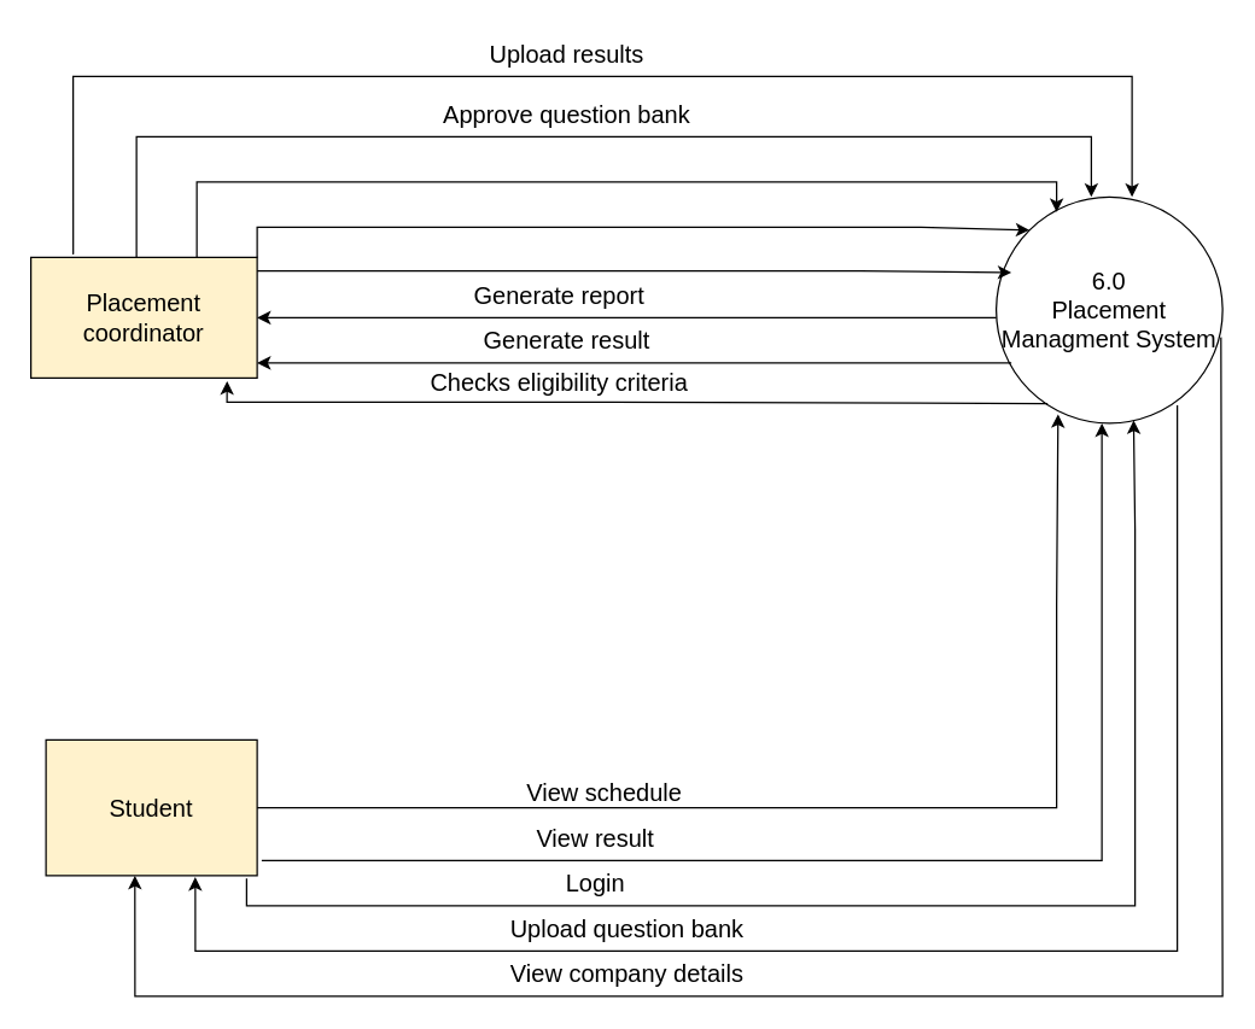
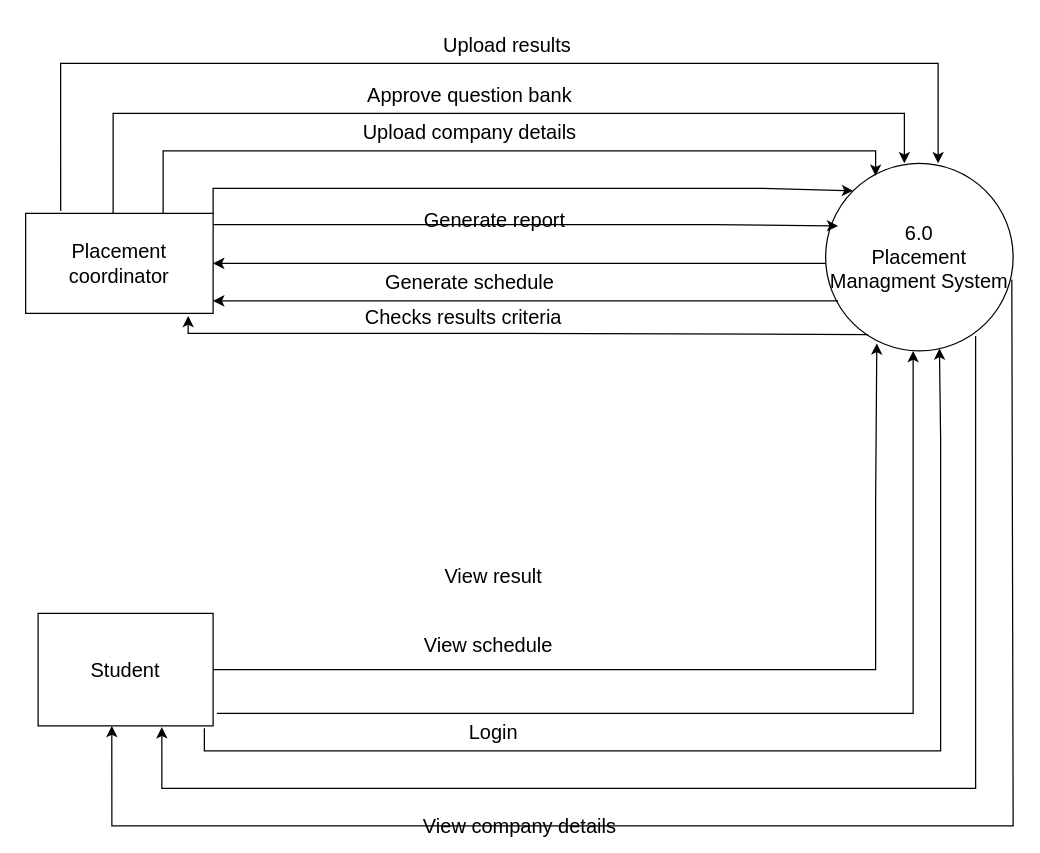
  <mxCell id="0" />
  <mxCell id="1" parent="0" />
- <mxCell id="2" value="&lt;font style=&quot;font-size: 16px;&quot;&gt;Placement coordinator&lt;/font&gt;" style="rounded=0;whiteSpace=wrap;html=1;fillColor=#fff2cc;" vertex="1" parent="1"><mxGeometry x="20" y="170" width="150" height="80" as="geometry" /></mxCell>
+ <mxCell id="2" value="&lt;font style=&quot;font-size: 16px;&quot;&gt;Placement coordinator&lt;/font&gt;" style="rounded=0;whiteSpace=wrap;html=1;" vertex="1" parent="1"><mxGeometry x="20" y="170" width="150" height="80" as="geometry" /></mxCell>
  <mxCell id="3" value="&lt;font style=&quot;font-size: 16px;&quot;&gt;6.0&lt;/font&gt;&lt;div&gt;&lt;font size=&quot;3&quot;&gt;Placement Managment System&lt;/font&gt;&lt;/div&gt;" style="ellipse;whiteSpace=wrap;html=1;aspect=fixed;" vertex="1" parent="1"><mxGeometry x="660" y="130" width="150" height="150" as="geometry" /></mxCell>
- <mxCell id="4" value="&lt;font size=&quot;3&quot;&gt;Student&lt;/font&gt;" style="rounded=0;whiteSpace=wrap;html=1;fillColor=#fff2cc;" vertex="1" parent="1"><mxGeometry x="30" y="490" width="140" height="90" as="geometry" /></mxCell>
+ <mxCell id="4" value="&lt;font size=&quot;3&quot;&gt;Student&lt;/font&gt;" style="rounded=0;whiteSpace=wrap;html=1;" vertex="1" parent="1"><mxGeometry x="30" y="490" width="140" height="90" as="geometry" /></mxCell>
  <mxCell id="5" value="" style="endArrow=classic;html=1;rounded=0;entryX=0.607;entryY=0.987;entryDx=0;entryDy=0;entryPerimeter=0;exitX=0.95;exitY=1.022;exitDx=0;exitDy=0;exitPerimeter=0;" edge="1" parent="1" source="4" target="3"><mxGeometry width="50" height="50" relative="1" as="geometry"><mxPoint x="150" y="600" as="sourcePoint" /><mxPoint x="740" y="290" as="targetPoint" /><Array as="points"><mxPoint x="163" y="600" /><mxPoint x="270" y="600" /><mxPoint x="380" y="600" /><mxPoint x="570" y="600" /><mxPoint x="752" y="600" /><mxPoint x="752" y="490" /><mxPoint x="752" y="410" /><mxPoint x="752" y="350" /></Array></mxGeometry></mxCell>
  <mxCell id="6" value="" style="endArrow=classic;html=1;rounded=0;exitX=0.8;exitY=0.92;exitDx=0;exitDy=0;exitPerimeter=0;entryX=0.707;entryY=1.011;entryDx=0;entryDy=0;entryPerimeter=0;" edge="1" parent="1" source="3" target="4"><mxGeometry width="50" height="50" relative="1" as="geometry"><mxPoint x="760" y="260" as="sourcePoint" /><mxPoint x="170" y="560" as="targetPoint" /><Array as="points"><mxPoint x="780" y="430" /><mxPoint x="780" y="530" /><mxPoint x="780" y="610" /><mxPoint x="780" y="630" /><mxPoint x="710" y="630" /><mxPoint x="590" y="630" /><mxPoint x="500" y="630" /><mxPoint x="300" y="630" /><mxPoint x="129" y="630" /></Array></mxGeometry></mxCell>
  <mxCell id="7" value="" style="endArrow=classic;html=1;rounded=0;" edge="1" parent="1"><mxGeometry width="50" height="50" relative="1" as="geometry"><mxPoint x="90" y="170" as="sourcePoint" /><mxPoint x="723" y="130" as="targetPoint" /><Array as="points"><mxPoint x="90" y="90" /><mxPoint x="410" y="90" /><mxPoint x="580" y="90" /><mxPoint x="723" y="90" /></Array></mxGeometry></mxCell>
  <mxCell id="8" value="" style="endArrow=classic;html=1;rounded=0;entryX=0;entryY=0;entryDx=0;entryDy=0;exitX=1;exitY=0;exitDx=0;exitDy=0;" edge="1" parent="1" source="2" target="3"><mxGeometry width="50" height="50" relative="1" as="geometry"><mxPoint x="150" y="171" as="sourcePoint" /><mxPoint x="725" y="141" as="targetPoint" /><Array as="points"><mxPoint x="170" y="150" /><mxPoint x="220" y="150" /><mxPoint x="340" y="150" /><mxPoint x="520" y="150" /><mxPoint x="610" y="150" /></Array></mxGeometry></mxCell>
  <mxCell id="9" value="" style="endArrow=classic;html=1;rounded=0;exitX=0.993;exitY=0.62;exitDx=0;exitDy=0;exitPerimeter=0;entryX=0.421;entryY=1;entryDx=0;entryDy=0;entryPerimeter=0;" edge="1" parent="1" source="3" target="4"><mxGeometry width="50" height="50" relative="1" as="geometry"><mxPoint x="760" y="270" as="sourcePoint" /><mxPoint x="87" y="583" as="targetPoint" /><Array as="points"><mxPoint x="810" y="650" /><mxPoint x="810" y="660" /><mxPoint x="630" y="660" /><mxPoint x="450" y="660" /><mxPoint x="250" y="660" /><mxPoint x="89" y="660" /></Array></mxGeometry></mxCell>
  <mxCell id="10" value="" style="endArrow=classic;html=1;rounded=0;exitX=1;exitY=0.5;exitDx=0;exitDy=0;entryX=0.273;entryY=0.96;entryDx=0;entryDy=0;entryPerimeter=0;" edge="1" parent="1" source="4" target="3"><mxGeometry width="50" height="50" relative="1" as="geometry"><mxPoint x="183" y="539" as="sourcePoint" /><mxPoint x="660" y="340" as="targetPoint" /><Array as="points"><mxPoint x="320" y="535" /><mxPoint x="480" y="535" /><mxPoint x="660" y="535" /><mxPoint x="700" y="535" /><mxPoint x="700" y="513" /><mxPoint x="700" y="400" /></Array></mxGeometry></mxCell>
  <mxCell id="11" value="" style="endArrow=classic;html=1;rounded=0;" edge="1" parent="1"><mxGeometry width="50" height="50" relative="1" as="geometry"><mxPoint x="170" y="179" as="sourcePoint" /><mxPoint x="670" y="180" as="targetPoint" /><Array as="points"><mxPoint x="310" y="179" /><mxPoint x="450" y="179" /><mxPoint x="510" y="179" /><mxPoint x="570" y="179" /></Array></mxGeometry></mxCell>
  <mxCell id="12" value="" style="endArrow=classic;html=1;rounded=0;entryX=1;entryY=0.5;entryDx=0;entryDy=0;" edge="1" parent="1" target="2"><mxGeometry width="50" height="50" relative="1" as="geometry"><mxPoint x="660" y="210" as="sourcePoint" /><mxPoint x="170" y="209" as="targetPoint" /><Array as="points"><mxPoint x="580" y="210" /><mxPoint x="480" y="210" /><mxPoint x="390" y="210" /><mxPoint x="290" y="210" /></Array></mxGeometry></mxCell>
  <mxCell id="13" value="" style="endArrow=classic;html=1;rounded=0;entryX=1;entryY=0.875;entryDx=0;entryDy=0;entryPerimeter=0;" edge="1" parent="1" target="2"><mxGeometry width="50" height="50" relative="1" as="geometry"><mxPoint x="670" y="240" as="sourcePoint" /><mxPoint x="183" y="221" as="targetPoint" /><Array as="points"><mxPoint x="620" y="240" /><mxPoint x="560" y="240" /><mxPoint x="420" y="240" /><mxPoint x="300" y="240" /></Array></mxGeometry></mxCell>
  <mxCell id="14" value="" style="endArrow=classic;html=1;rounded=0;" edge="1" parent="1"><mxGeometry width="50" height="50" relative="1" as="geometry"><mxPoint x="173" y="570" as="sourcePoint" /><mxPoint x="730" y="280" as="targetPoint" /><Array as="points"><mxPoint x="310" y="570" /><mxPoint x="530" y="570" /><mxPoint x="730" y="570" /><mxPoint x="730" y="550" /><mxPoint x="730" y="530" /><mxPoint x="730" y="430" /><mxPoint x="730" y="360" /></Array></mxGeometry></mxCell>
  <mxCell id="15" value="" style="endArrow=classic;html=1;rounded=0;" edge="1" parent="1"><mxGeometry width="50" height="50" relative="1" as="geometry"><mxPoint x="130" y="170" as="sourcePoint" /><mxPoint x="700" y="140" as="targetPoint" /><Array as="points"><mxPoint x="130" y="120" /><mxPoint x="290" y="120" /><mxPoint x="470" y="120" /><mxPoint x="600" y="120" /><mxPoint x="700" y="120" /></Array></mxGeometry></mxCell>
  <mxCell id="16" value="" style="endArrow=classic;html=1;rounded=0;entryX=0.6;entryY=0;entryDx=0;entryDy=0;entryPerimeter=0;exitX=0.187;exitY=-0.025;exitDx=0;exitDy=0;exitPerimeter=0;" edge="1" parent="1" source="2" target="3"><mxGeometry width="50" height="50" relative="1" as="geometry"><mxPoint x="110" y="190" as="sourcePoint" /><mxPoint x="743" y="151" as="targetPoint" /><Array as="points"><mxPoint x="48" y="50" /><mxPoint x="420" y="50" /><mxPoint x="590" y="50" /><mxPoint x="750" y="50" /><mxPoint x="750" y="110" /></Array></mxGeometry></mxCell>
- <mxCell id="17" value="&lt;font style=&quot;font-size: 16px;&quot;&gt;Upload results&lt;/font&gt;" style="text;html=1;align=center;verticalAlign=middle;resizable=0;points=[];autosize=1;strokeColor=none;fillColor=none;" vertex="1" parent="1"><mxGeometry x="310" y="20" width="130" height="30" as="geometry" /></mxCell>
+ <mxCell id="17" value="&lt;font style=&quot;font-size: 16px;&quot;&gt;Upload results&lt;/font&gt;" style="text;html=1;align=center;verticalAlign=middle;resizable=0;points=[];autosize=1;strokeColor=none;fillColor=none;" vertex="1" parent="1"><mxGeometry x="340" y="20" width="130" height="30" as="geometry" /></mxCell>
  <mxCell id="18" value="&lt;font style=&quot;font-size: 16px;&quot;&gt;Approve question bank&lt;/font&gt;" style="text;html=1;align=center;verticalAlign=middle;resizable=0;points=[];autosize=1;strokeColor=none;fillColor=none;" vertex="1" parent="1"><mxGeometry x="280" y="60" width="190" height="30" as="geometry" /></mxCell>
- <mxCell id="20" value="&lt;font style=&quot;font-size: 16px;&quot;&gt;Generate report&lt;/font&gt;" style="text;html=1;align=center;verticalAlign=middle;resizable=0;points=[];autosize=1;strokeColor=none;fillColor=none;" vertex="1" parent="1"><mxGeometry x="300" y="180" width="140" height="30" as="geometry" /></mxCell>
- <mxCell id="21" value="&lt;font style=&quot;font-size: 16px;&quot;&gt;Generate result&lt;/font&gt;" style="text;html=1;align=center;verticalAlign=middle;resizable=0;points=[];autosize=1;strokeColor=none;fillColor=none;" vertex="1" parent="1"><mxGeometry x="295" y="210" width="160" height="30" as="geometry" /></mxCell>
+ <mxCell id="19" value="&lt;span style=&quot;font-size: 16px;&quot;&gt;Upload company details&lt;/span&gt;" style="text;html=1;align=center;verticalAlign=middle;resizable=0;points=[];autosize=1;strokeColor=none;fillColor=none;" vertex="1" parent="1"><mxGeometry x="280" width="190" height="30" as="geometry" y="90" /></mxCell>
+ <mxCell id="20" value="&lt;font style=&quot;font-size: 16px;&quot;&gt;Generate report&lt;/font&gt;" style="text;html=1;align=center;verticalAlign=middle;resizable=0;points=[];autosize=1;strokeColor=none;fillColor=none;" vertex="1" parent="1"><mxGeometry x="325" y="160" width="140" height="30" as="geometry" /></mxCell>
+ <mxCell id="21" value="&lt;font style=&quot;font-size: 16px;&quot;&gt;Generate schedule&lt;/font&gt;" style="text;html=1;align=center;verticalAlign=middle;resizable=0;points=[];autosize=1;strokeColor=none;fillColor=none;" vertex="1" parent="1"><mxGeometry x="295" y="210" width="160" height="30" as="geometry" /></mxCell>
  <mxCell id="22" value="" style="endArrow=classic;html=1;rounded=0;entryX=0.867;entryY=1.025;entryDx=0;entryDy=0;entryPerimeter=0;exitX=0.227;exitY=0.913;exitDx=0;exitDy=0;exitPerimeter=0;" edge="1" parent="1" source="3" target="2"><mxGeometry width="50" height="50" relative="1" as="geometry"><mxPoint x="680" y="266" as="sourcePoint" /><mxPoint x="160" y="252" as="targetPoint" /><Array as="points"><mxPoint x="380" y="266" /><mxPoint x="150" y="266" /></Array></mxGeometry></mxCell>
- <mxCell id="23" value="&lt;font style=&quot;font-size: 16px;&quot;&gt;Checks eligibility criteria&lt;/font&gt;" style="text;html=1;align=center;verticalAlign=middle;resizable=0;points=[];autosize=1;strokeColor=none;fillColor=none;" vertex="1" parent="1"><mxGeometry x="275" y="238" width="190" height="30" as="geometry" /></mxCell>
- <mxCell id="24" value="&lt;font style=&quot;font-size: 16px;&quot;&gt;View company details&lt;/font&gt;" style="text;html=1;align=center;verticalAlign=middle;resizable=0;points=[];autosize=1;strokeColor=none;fillColor=none;" vertex="1" parent="1"><mxGeometry x="325" y="630" width="180" height="30" as="geometry" /></mxCell>
- <mxCell id="25" value="&lt;font style=&quot;font-size: 16px;&quot;&gt;Upload question bank&lt;/font&gt;" style="text;html=1;align=center;verticalAlign=middle;resizable=0;points=[];autosize=1;strokeColor=none;fillColor=none;" vertex="1" parent="1"><mxGeometry x="325" y="600" width="180" height="30" as="geometry" /></mxCell>
+ <mxCell id="23" value="&lt;font style=&quot;font-size: 16px;&quot;&gt;Checks results criteria&lt;/font&gt;" style="text;html=1;align=center;verticalAlign=middle;resizable=0;points=[];autosize=1;strokeColor=none;fillColor=none;" vertex="1" parent="1"><mxGeometry x="275" y="238" width="190" height="30" as="geometry" /></mxCell>
+ <mxCell id="24" value="&lt;font style=&quot;font-size: 16px;&quot;&gt;View company details&lt;/font&gt;" style="text;html=1;align=center;verticalAlign=middle;resizable=0;points=[];autosize=1;strokeColor=none;fillColor=none;" vertex="1" parent="1"><mxGeometry x="325" y="645" width="180" height="30" as="geometry" /></mxCell>
  <mxCell id="26" value="&lt;font style=&quot;font-size: 16px;&quot;&gt;Login&lt;/font&gt;" style="text;html=1;align=center;verticalAlign=middle;resizable=0;points=[];autosize=1;strokeColor=none;fillColor=none;" vertex="1" parent="1"><mxGeometry x="364" y="570" width="60" height="30" as="geometry" /></mxCell>
- <mxCell id="27" value="&lt;font style=&quot;font-size: 16px;&quot;&gt;View result&lt;/font&gt;" style="text;html=1;align=center;verticalAlign=middle;resizable=0;points=[];autosize=1;strokeColor=none;fillColor=none;" vertex="1" parent="1"><mxGeometry x="344" y="540" width="100" height="30" as="geometry" /></mxCell>
- <mxCell id="28" value="&lt;font style=&quot;font-size: 16px;&quot;&gt;View schedule&lt;/font&gt;" style="text;html=1;align=center;verticalAlign=middle;resizable=0;points=[];autosize=1;strokeColor=none;fillColor=none;" vertex="1" parent="1"><mxGeometry x="335" y="510" width="130" height="30" as="geometry" /></mxCell>
+ <mxCell id="27" value="&lt;font style=&quot;font-size: 16px;&quot;&gt;View result&lt;/font&gt;" style="text;html=1;align=center;verticalAlign=middle;resizable=0;points=[];autosize=1;strokeColor=none;fillColor=none;" vertex="1" parent="1"><mxGeometry x="344" y="445" width="100" height="30" as="geometry" /></mxCell>
+ <mxCell id="28" value="&lt;font style=&quot;font-size: 16px;&quot;&gt;View schedule&lt;/font&gt;" style="text;html=1;align=center;verticalAlign=middle;resizable=0;points=[];autosize=1;strokeColor=none;fillColor=none;" vertex="1" parent="1"><mxGeometry x="325" y="500" width="130" height="30" as="geometry" /></mxCell>
